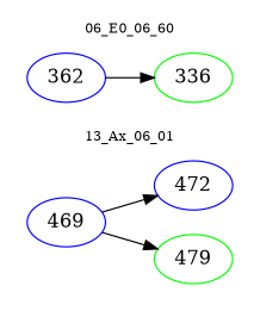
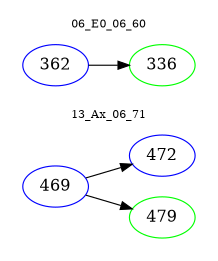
  digraph {
    rankdir=LR
    node [color=blue]
    edge [color=black]
    n1 [label=469]
    n2 [color=green label=479]
    n3 [label=472]
    n4 [label=362]
    n5 [color=green label=336]
    subgraph cluster_1 {
      color=white
      fontsize=10
-     label="13_Ax_06_01"
+     label="13_Ax_06_71"
      n1
      n2
      n3
    }
    subgraph cluster_2 {
      color=white
      fontsize=10
      label="06_E0_06_60"
      n4
      n5
    }
    n1 -> n2
    n1 -> n3
    n4 -> n5
  }
